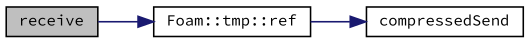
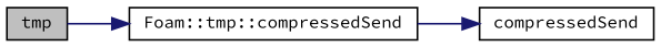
  digraph {
    fontname="Source Code Pro"
    rankdir=LR
    node [color=black fontname="Source Code Pro" fontsize=10 shape=record]
    edge [color=midnightblue fontname="Source Code Pro" fontsize=10 labelfontname=Helvetica labelfontsize=10 style=solid]
-   n1 [fillcolor=grey75 fontcolor=black height=0.2 label=receive style=filled width=0.4]
-   n2 [height=0.2 label="Foam::tmp::ref" width=0.4]
+   n1 [fillcolor=grey75 fontcolor=black height=0.2 label=tmp style=filled width=0.4]
+   n2 [height=0.2 label="Foam::tmp::compressedSend" width=0.4]
    n3 [height=0.2 label=compressedSend width=0.4]
    n1 -> n2
    n2 -> n3
  }
